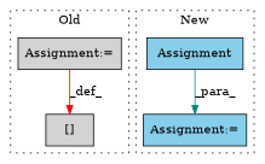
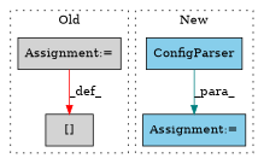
  digraph {
    node [a=7 l=1 shape=box style=filled fillcolor=lightgrey]
    n1 [a=2 l="16,1" label="[]" s="1890,1921"]
    n2 [label="Assignment:=" s=1922]
-   n3 [a=32 l="13,1" label=Assignment s="2046,2090" fillcolor=skyblue]
+   n3 [a=32 l="13,1" label=ConfigParser s="2046,2090" fillcolor=skyblue]
    n4 [label="Assignment:=" s=2032 fillcolor=skyblue]
    subgraph cluster_1 {
      label=Old
      style=dotted
      n1
      n2
    }
    subgraph cluster_2 {
      label=New
      style=dotted
      n3
      n4
    }
    n2 -> n1 [label=_def_ color=red]
    n3 -> n4 [label=_para_ color=teal]
  }
